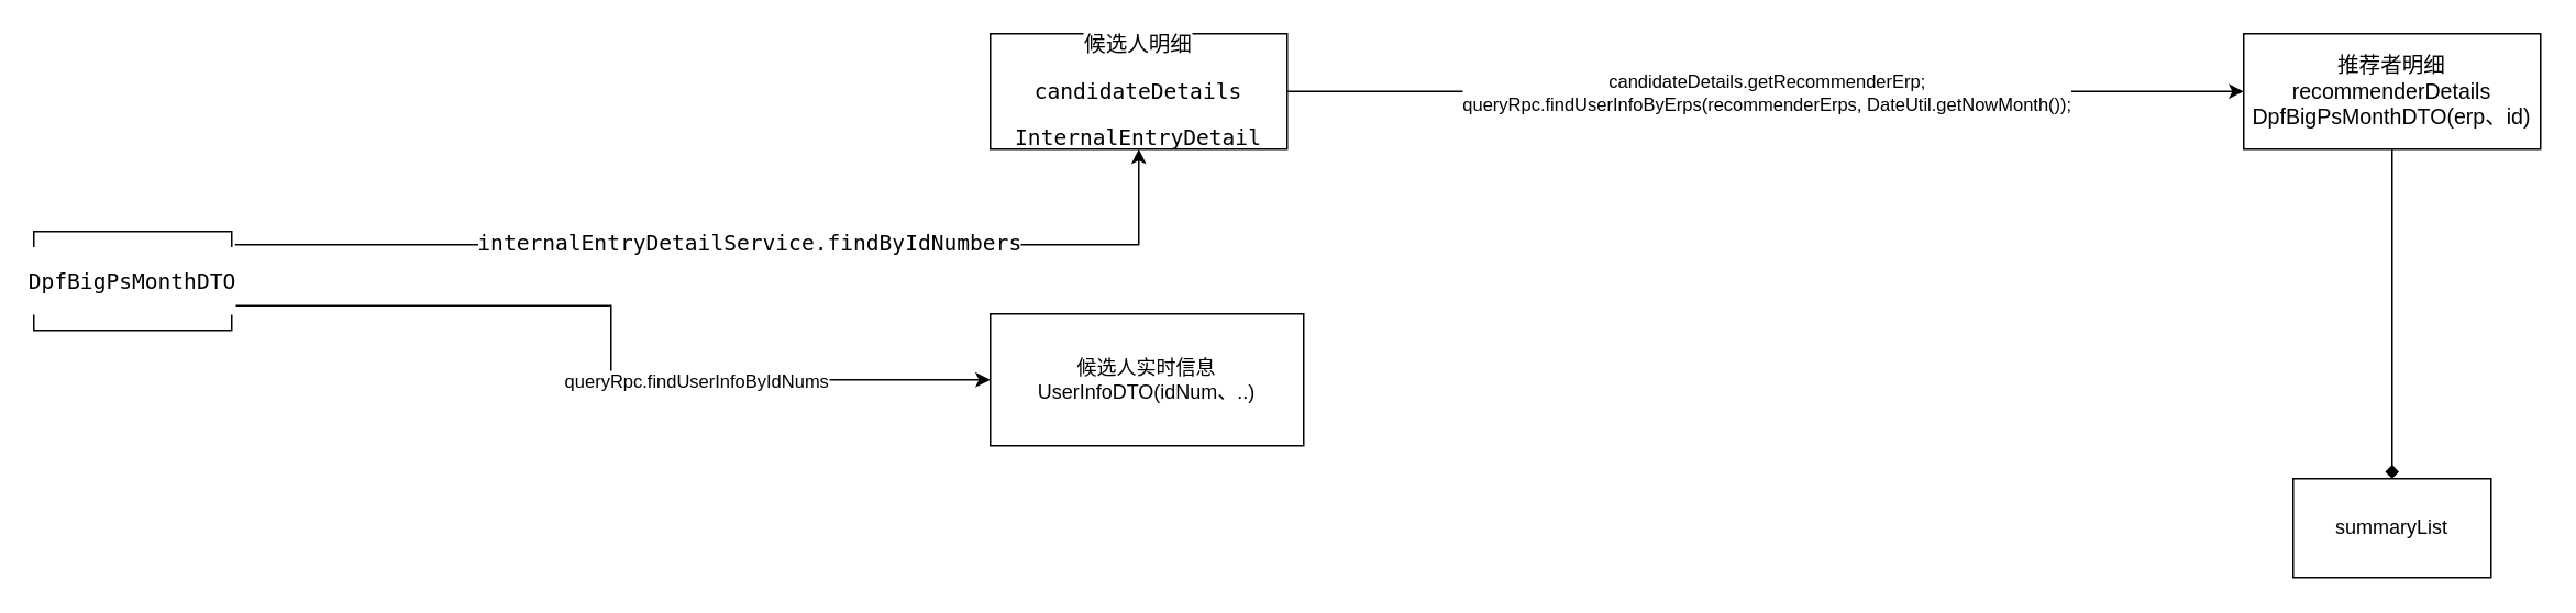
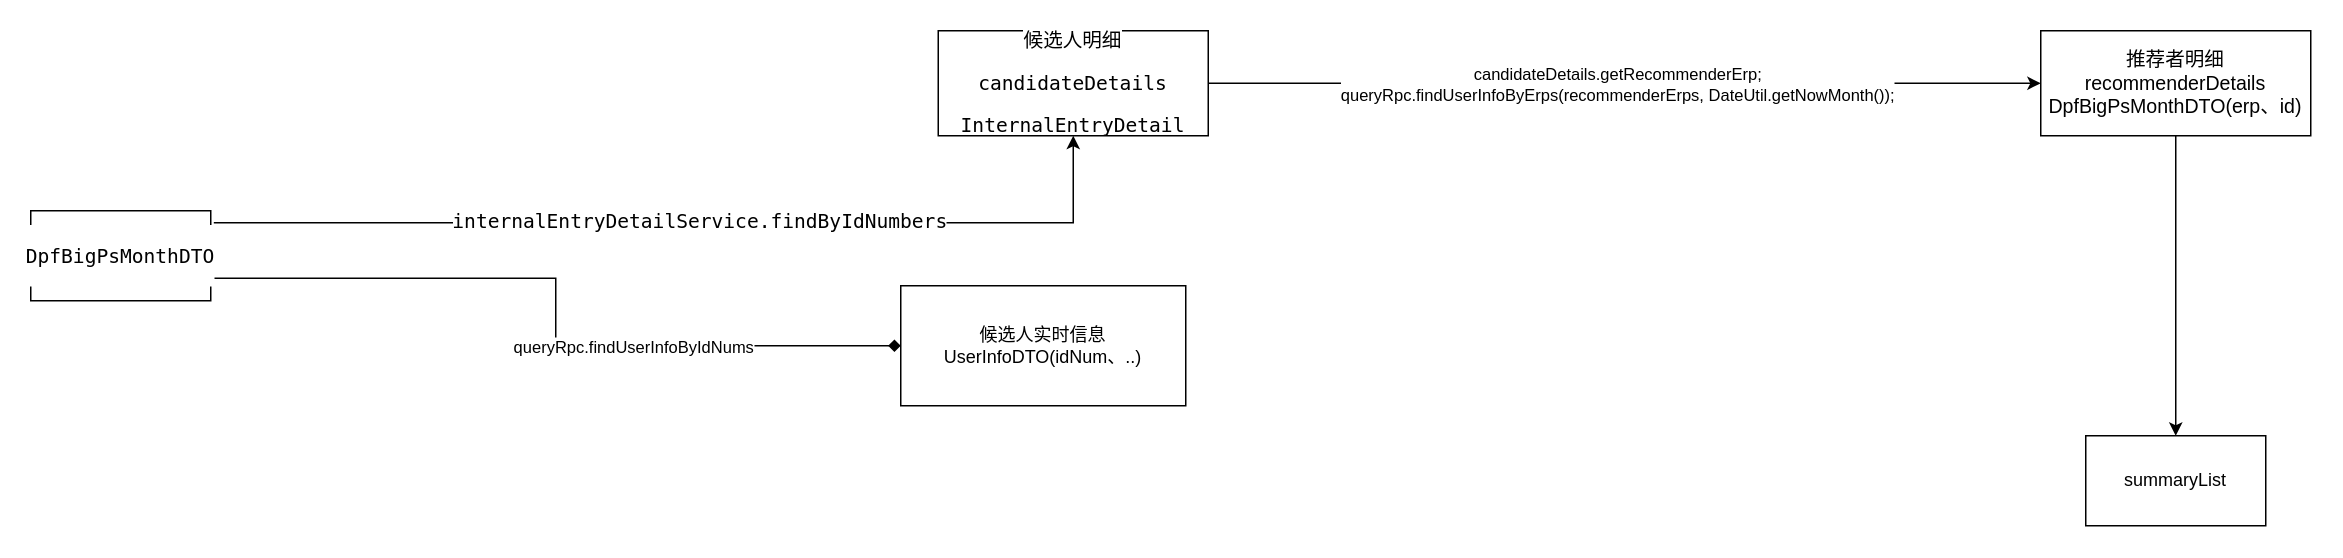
  <mxCell id="0" />
  <mxCell id="1" parent="0" />
  <mxCell id="2" value="" style="edgeStyle=orthogonalEdgeStyle;rounded=0;orthogonalLoop=1;jettySize=auto;html=1;exitX=1.017;exitY=0.133;exitDx=0;exitDy=0;exitPerimeter=0;" edge="1" parent="1" source="6" target="9"><mxGeometry relative="1" as="geometry" /></mxCell>
  <mxCell id="3" value="&lt;span style=&quot;font-family: &amp;#34;jetbrains mono&amp;#34; , monospace ; font-size: 9.8pt&quot;&gt;internalEntryDetailService&lt;/span&gt;&lt;span style=&quot;font-family: &amp;#34;jetbrains mono&amp;#34; , monospace ; font-size: 9.8pt&quot;&gt;.findByIdNumbers&lt;/span&gt;" style="edgeLabel;html=1;align=center;verticalAlign=middle;resizable=0;points=[];labelBackgroundColor=#FFFFFF;fontColor=#000000;" vertex="1" connectable="0" parent="2"><mxGeometry x="0.025" y="1" relative="1" as="geometry"><mxPoint as="offset" /></mxGeometry></mxCell>
- <mxCell id="4" style="edgeStyle=orthogonalEdgeStyle;rounded=0;orthogonalLoop=1;jettySize=auto;html=1;exitX=1;exitY=0.75;exitDx=0;exitDy=0;entryX=0;entryY=0.5;entryDx=0;entryDy=0;fontColor=#000000;" edge="1" parent="1" source="6" target="10"><mxGeometry relative="1" as="geometry" /></mxCell>
+ <mxCell id="4" style="edgeStyle=orthogonalEdgeStyle;rounded=0;orthogonalLoop=1;jettySize=auto;html=1;exitX=1;exitY=0.75;exitDx=0;exitDy=0;entryX=0;entryY=0.5;entryDx=0;entryDy=0;fontColor=#000000;endArrow=diamond;" edge="1" parent="1" source="6" target="10"><mxGeometry relative="1" as="geometry" /></mxCell>
  <mxCell id="5" value="queryRpc.findUserInfoByIdNums" style="edgeLabel;html=1;align=center;verticalAlign=middle;resizable=0;points=[];fontColor=#000000;" vertex="1" connectable="0" parent="4"><mxGeometry x="0.685" y="2" relative="1" as="geometry"><mxPoint x="-99" y="2" as="offset" /></mxGeometry></mxCell>
  <mxCell id="6" value="&lt;pre style=&quot;font-family: &amp;quot;jetbrains mono&amp;quot;, monospace; font-size: 9.8pt;&quot;&gt;&lt;pre style=&quot;font-family: &amp;quot;jetbrains mono&amp;quot; , monospace ; font-size: 9.8pt&quot;&gt;DpfBigPsMonthDTO&lt;/pre&gt;&lt;/pre&gt;" style="rounded=0;whiteSpace=wrap;html=1;labelBackgroundColor=#FFFFFF;fontColor=#000000;" vertex="1" parent="1"><mxGeometry x="20" y="140" width="120" height="60" as="geometry" /></mxCell>
  <mxCell id="7" value="" style="edgeStyle=orthogonalEdgeStyle;rounded=0;orthogonalLoop=1;jettySize=auto;html=1;fontColor=#000000;" edge="1" parent="1" source="9" target="12"><mxGeometry relative="1" as="geometry" /></mxCell>
  <mxCell id="8" value="&lt;span style=&quot;font-size: 11px&quot;&gt;candidateDetails.getRecommenderErp;&lt;/span&gt;&lt;br&gt;queryRpc.findUserInfoByErps(recommenderErps, DateUtil.getNowMonth());" style="edgeLabel;html=1;align=center;verticalAlign=middle;resizable=0;points=[];fontColor=#000000;" vertex="1" connectable="0" parent="7"><mxGeometry x="0.434" y="1" relative="1" as="geometry"><mxPoint x="-126" y="1" as="offset" /></mxGeometry></mxCell>
- <mxCell id="9" value="&lt;pre style=&quot;font-family: &amp;#34;jetbrains mono&amp;#34; , monospace ; font-size: 9.8pt&quot;&gt;&lt;span style=&quot;background-color: rgb(255 , 255 , 255)&quot;&gt;候选人明细&lt;/span&gt;&lt;/pre&gt;&lt;font face=&quot;jetbrains mono, monospace&quot;&gt;&lt;span style=&quot;font-size: 13.067px&quot;&gt;candidateDetails&lt;/span&gt;&lt;/font&gt;&lt;pre style=&quot;font-family: &amp;#34;jetbrains mono&amp;#34; , monospace ; font-size: 9.8pt&quot;&gt;InternalEntryDetail&lt;/pre&gt;" style="whiteSpace=wrap;html=1;rounded=0;" vertex="1" parent="1"><mxGeometry x="600" y="20" width="180" height="70" as="geometry" /></mxCell>
+ <mxCell id="9" value="&lt;pre style=&quot;font-family: &amp;#34;jetbrains mono&amp;#34; , monospace ; font-size: 9.8pt&quot;&gt;&lt;span style=&quot;background-color: rgb(255 , 255 , 255)&quot;&gt;候选人明细&lt;/span&gt;&lt;/pre&gt;&lt;font face=&quot;jetbrains mono, monospace&quot;&gt;&lt;span style=&quot;font-size: 13.067px&quot;&gt;candidateDetails&lt;/span&gt;&lt;/font&gt;&lt;pre style=&quot;font-family: &amp;#34;jetbrains mono&amp;#34; , monospace ; font-size: 9.8pt&quot;&gt;InternalEntryDetail&lt;/pre&gt;" style="whiteSpace=wrap;html=1;rounded=0;" vertex="1" parent="1"><mxGeometry x="625" y="20" width="180" height="70" as="geometry" /></mxCell>
  <mxCell id="10" value="候选人实时信息&lt;br&gt;UserInfoDTO(idNum、..)" style="whiteSpace=wrap;html=1;rounded=0;" vertex="1" parent="1"><mxGeometry x="600" y="190" width="190" height="80" as="geometry" /></mxCell>
- <mxCell id="11" style="edgeStyle=orthogonalEdgeStyle;rounded=0;orthogonalLoop=1;jettySize=auto;html=1;fontColor=#000000;endArrow=diamond;" edge="1" parent="1" source="12" target="13"><mxGeometry relative="1" as="geometry" /></mxCell>
+ <mxCell id="11" style="edgeStyle=orthogonalEdgeStyle;rounded=0;orthogonalLoop=1;jettySize=auto;html=1;fontColor=#000000;" edge="1" parent="1" source="12" target="13"><mxGeometry relative="1" as="geometry" /></mxCell>
  <mxCell id="12" value="&lt;span style=&quot;font-size: 13.067px&quot;&gt;推荐者明细&lt;/span&gt;&lt;br&gt;&lt;span style=&quot;font-size: 13.067px&quot;&gt;recommenderDetails&lt;/span&gt;&lt;br&gt;&lt;span style=&quot;font-size: 13.067px&quot;&gt;DpfBigPsMonthDTO(erp、id)&lt;/span&gt;" style="whiteSpace=wrap;html=1;rounded=0;" vertex="1" parent="1"><mxGeometry x="1360" y="20" width="180" height="70" as="geometry" /></mxCell>
  <mxCell id="13" value="summaryList" style="rounded=0;whiteSpace=wrap;html=1;labelBackgroundColor=#FFFFFF;fontColor=#000000;" vertex="1" parent="1"><mxGeometry x="1390" y="290" width="120" height="60" as="geometry" /></mxCell>
